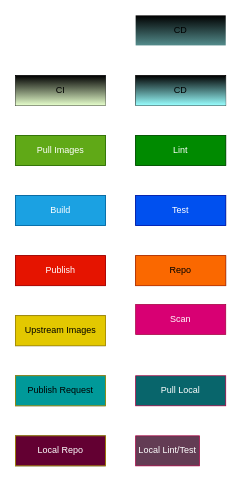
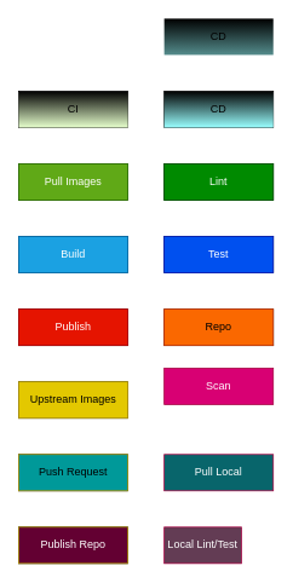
  <mxCell id="0" />
  <mxCell id="1" parent="0" />
  <mxCell id="2" value="Pull Images" style="rounded=0;whiteSpace=wrap;html=1;" parent="1" vertex="1"><mxGeometry x="20" y="180" width="120" height="40" as="geometry" /></mxCell>
  <mxCell id="3" value="Lint" style="rounded=0;whiteSpace=wrap;html=1;" parent="1" vertex="1"><mxGeometry x="180" y="180" width="120" height="40" as="geometry" /></mxCell>
  <mxCell id="4" value="Test" style="rounded=0;whiteSpace=wrap;html=1;" parent="1" vertex="1"><mxGeometry x="180" y="260" width="120" height="40" as="geometry" /></mxCell>
  <mxCell id="5" value="Test" style="rounded=0;whiteSpace=wrap;html=1;" parent="1" vertex="1"><mxGeometry x="180" y="340" width="120" height="40" as="geometry" /></mxCell>
  <mxCell id="6" value="Publish" style="rounded=0;whiteSpace=wrap;html=1;" parent="1" vertex="1"><mxGeometry x="20" y="340" width="120" height="40" as="geometry" /></mxCell>
  <mxCell id="7" value="Build" style="rounded=0;whiteSpace=wrap;html=1;" parent="1" vertex="1"><mxGeometry x="20" y="260" width="120" height="40" as="geometry" /></mxCell>
  <mxCell id="8" value="Upstream Images" style="rounded=0;whiteSpace=wrap;html=1;" parent="1" vertex="1"><mxGeometry x="20" y="420" width="120" height="40" as="geometry" /></mxCell>
  <mxCell id="9" value="Pull Images" style="rounded=0;whiteSpace=wrap;html=1;fillColor=#60a917;fontColor=#ffffff;strokeColor=#2D7600;" parent="1" vertex="1"><mxGeometry x="20" y="180" width="120" height="40" as="geometry" /></mxCell>
  <mxCell id="10" value="Lint" style="rounded=0;whiteSpace=wrap;html=1;fillColor=#008a00;fontColor=#ffffff;strokeColor=#005700;" parent="1" vertex="1"><mxGeometry x="180" y="180" width="120" height="40" as="geometry" /></mxCell>
  <mxCell id="11" value="Test" style="rounded=0;whiteSpace=wrap;html=1;fillColor=#0050ef;fontColor=#ffffff;strokeColor=#001DBC;" parent="1" vertex="1"><mxGeometry x="180" y="260" width="120" height="40" as="geometry" /></mxCell>
  <mxCell id="12" value="Repo" style="rounded=0;whiteSpace=wrap;html=1;fillColor=#fa6800;fontColor=#000000;strokeColor=#C73500;" parent="1" vertex="1"><mxGeometry x="180" y="340" width="120" height="40" as="geometry" /></mxCell>
  <mxCell id="13" value="Publish" style="rounded=0;whiteSpace=wrap;html=1;fillColor=#e51400;fontColor=#ffffff;strokeColor=#B20000;" parent="1" vertex="1"><mxGeometry x="20" y="340" width="120" height="40" as="geometry" /></mxCell>
  <mxCell id="14" value="Build" style="rounded=0;whiteSpace=wrap;html=1;fillColor=#1ba1e2;fontColor=#ffffff;strokeColor=#006EAF;" parent="1" vertex="1"><mxGeometry x="20" y="260" width="120" height="40" as="geometry" /></mxCell>
  <mxCell id="15" value="Upstream Images" style="rounded=0;whiteSpace=wrap;html=1;fillColor=#e3c800;fontColor=#000000;strokeColor=#B09500;" parent="1" vertex="1"><mxGeometry x="20" y="420" width="120" height="40" as="geometry" /></mxCell>
  <mxCell id="16" value="Scan" style="rounded=0;whiteSpace=wrap;html=1;fillColor=#d80073;fontColor=#ffffff;strokeColor=#A50040;" parent="1" vertex="1"><mxGeometry x="180" y="405" width="120" height="40" as="geometry" /></mxCell>
  <mxCell id="17" value="Upstream Images" style="rounded=0;whiteSpace=wrap;html=1;" parent="1" vertex="1"><mxGeometry x="20" y="500" width="120" height="40" as="geometry" /></mxCell>
- <mxCell id="18" value="Publish Request" style="rounded=0;whiteSpace=wrap;html=1;fillColor=#009999;fontColor=#000000;strokeColor=#B09500;" parent="1" vertex="1"><mxGeometry x="20" y="500" width="120" height="40" as="geometry" /></mxCell>
+ <mxCell id="18" value="Push Request" style="rounded=0;whiteSpace=wrap;html=1;fillColor=#009999;fontColor=#000000;strokeColor=#B09500;" parent="1" vertex="1"><mxGeometry x="20" y="500" width="120" height="40" as="geometry" /></mxCell>
  <mxCell id="19" value="Pull Local" style="rounded=0;whiteSpace=wrap;html=1;fillColor=#08656B;fontColor=#ffffff;strokeColor=#A50040;" parent="1" vertex="1"><mxGeometry x="180" y="500" width="120" height="40" as="geometry" /></mxCell>
  <mxCell id="20" value="Upstream Images" style="rounded=0;whiteSpace=wrap;html=1;" parent="1" vertex="1"><mxGeometry x="20" y="580" width="120" height="40" as="geometry" /></mxCell>
- <mxCell id="21" value="Local Repo" style="rounded=0;whiteSpace=wrap;html=1;fillColor=#630032;fontColor=#FFFFFF;strokeColor=#B09500;" parent="1" vertex="1"><mxGeometry x="20" y="580" width="120" height="40" as="geometry" /></mxCell>
+ <mxCell id="21" value="Publish Repo" style="rounded=0;whiteSpace=wrap;html=1;fillColor=#630032;fontColor=#FFFFFF;strokeColor=#B09500;" parent="1" vertex="1"><mxGeometry x="20" y="580" width="120" height="40" as="geometry" /></mxCell>
  <mxCell id="22" value="Local Lint/Test" style="rounded=0;whiteSpace=wrap;html=1;fillColor=#633C54;fontColor=#ffffff;strokeColor=#A50040;" parent="1" vertex="1"><mxGeometry x="180" y="580" width="85" height="40" as="geometry" /></mxCell>
  <mxCell id="23" value="Pull Images" style="rounded=0;whiteSpace=wrap;html=1;" parent="1" vertex="1"><mxGeometry x="20" y="100" width="120" height="40" as="geometry" /></mxCell>
  <mxCell id="24" value="Lint" style="rounded=0;whiteSpace=wrap;html=1;" parent="1" vertex="1"><mxGeometry x="180" y="100" width="120" height="40" as="geometry" /></mxCell>
  <mxCell id="25" value="CI" style="rounded=0;whiteSpace=wrap;html=1;fillColor=#000000;strokeColor=none;fillStyle=cross-hatch;gradientColor=#E6FFCC;" parent="1" vertex="1"><mxGeometry x="20" y="100" width="120" height="40" as="geometry" /></mxCell>
  <mxCell id="26" value="CD" style="rounded=0;whiteSpace=wrap;html=1;fillColor=#000000;strokeColor=none;gradientColor=#99FFFF;" parent="1" vertex="1"><mxGeometry x="180" y="100" width="120" height="40" as="geometry" /></mxCell>
  <mxCell id="27" value="CD" style="rounded=0;whiteSpace=wrap;html=1;fillColor=#000000;strokeColor=none;gradientColor=#548C8C;" parent="1" vertex="1"><mxGeometry x="180" width="120" height="40" as="geometry" y="20" /></mxCell>
